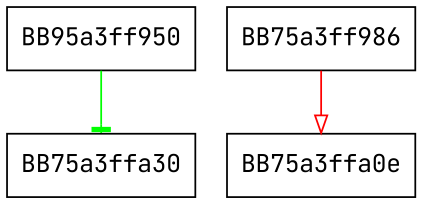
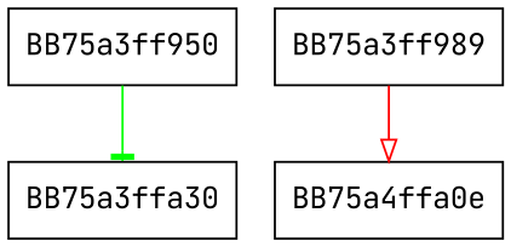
  digraph {
    fontname="JetBrains Mono"
    splines=ortho
    node [fontname="JetBrains Mono" shape=box]
    edge [fontname="JetBrains Mono"]
-   BB75a3ff950 [label=BB95a3ff950]
+   BB75a3ff950
    BB75a3ffa30
-   BB75a3ff989 [label=BB75a3ff986]
-   BB75a3ffa0e
+   BB75a3ff989
+   BB75a3ffa0e [label=BB75a4ffa0e]
    BB75a3ff950 -> BB75a3ffa30 [arrowhead=tee color=green]
    BB75a3ff989 -> BB75a3ffa0e [arrowhead=onormal color=red]
  }
